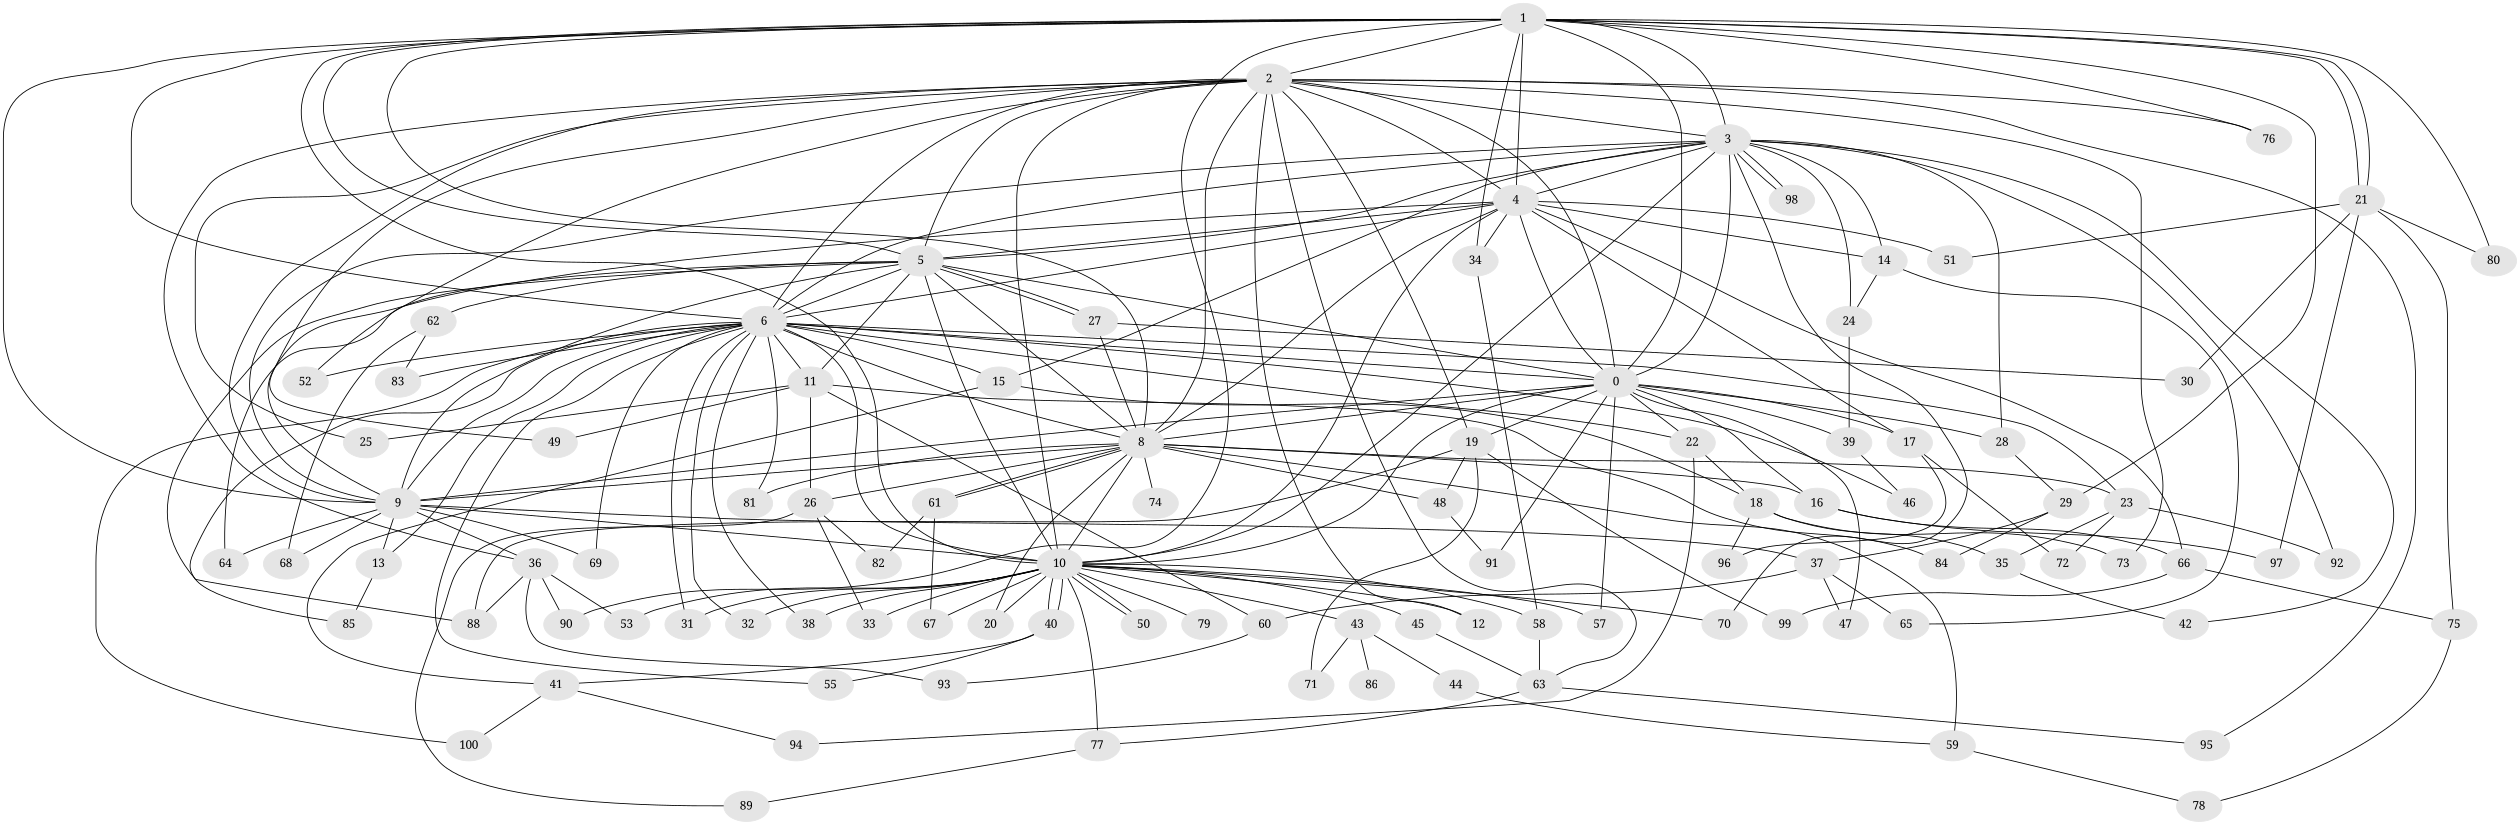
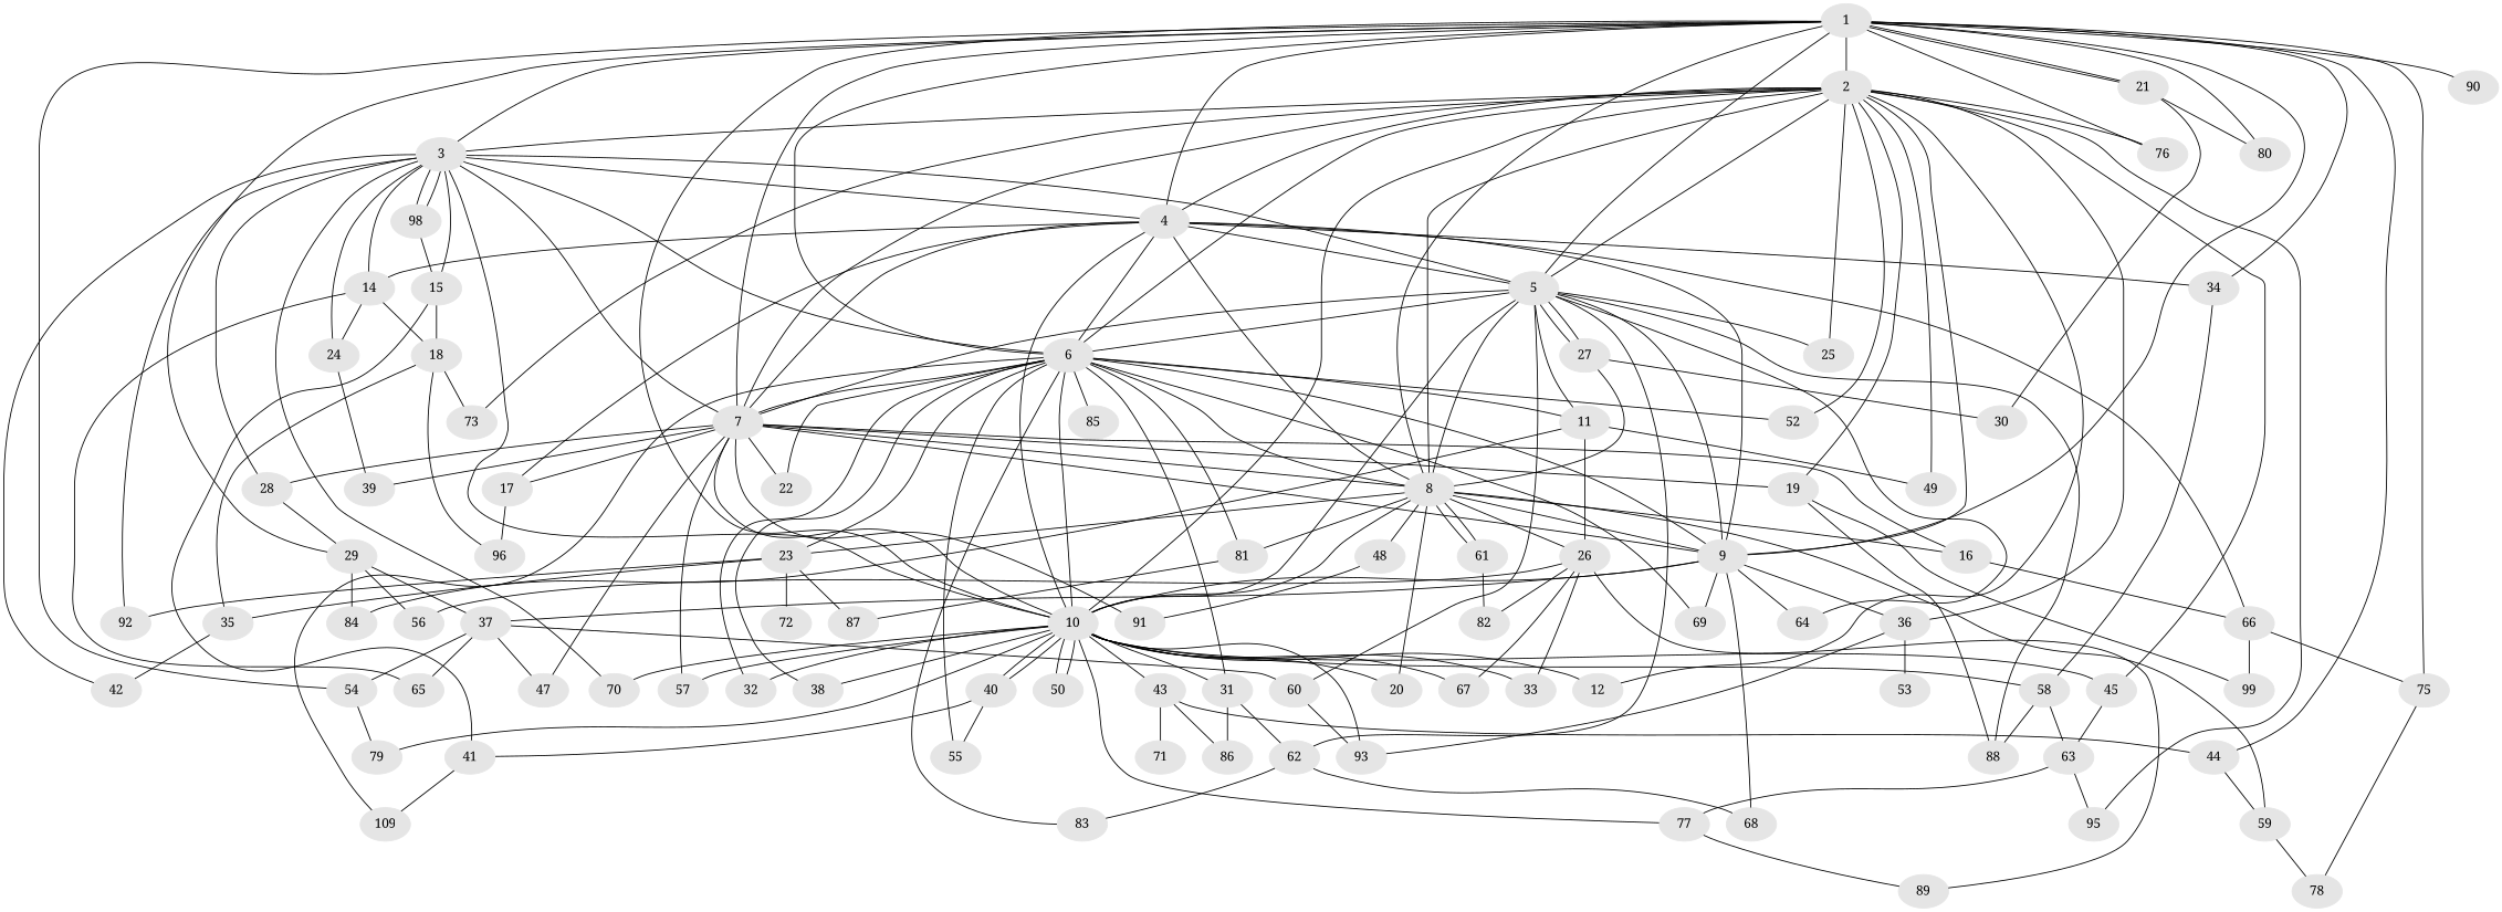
  graph {
    fontname="Noto Serif"
    node [color=gray90 fontname="Noto Serif" style=filled]
    edge [fontname="Noto Serif"]
    1
    2
    3
    4
    5
    6
-   7 [label=0]
+   7
    8
    9
    10
    21
    29
    34
    44
+   54
    75
    76
    80
    90
    12
    19
    25
    36
    45
    49
    52
    73
    95
    14
    15
    24
    28
    42
    70
    92
    98
    17
-   51
    66
    11
    27
    60
    62
    64
    88
-   13
    22
    23
    31
    32
    38
-   46
    55
    69
    81
    83
    85
-   100
+   100 [label=109]
    16
    39
    47
    57
    91
    20
    26
    48
    59
    61
-   74
    37
    68
    43
    33
    40
    50
    53
    58
    67
    77
    79
-   97
    30
    84
+   56
    78
    71
    99
    93
    63
    18
    65
    41
    72
    96
    86
-   94
    35
+   87
    82
    89
    1 -- 2
    1 -- 3
    1 -- 4
    1 -- 5
    1 -- 6
    1 -- 7
    1 -- 8
    1 -- 9
    1 -- 10
    1 -- 21
    1 -- 21
    1 -- 29
    1 -- 34
-   21 -- 75
+   1 -- 44
+   1 -- 54
+   1 -- 75
    1 -- 76
    1 -- 80
    1 -- 90
    2 -- 3
    2 -- 4
    2 -- 5
    2 -- 6
    2 -- 7
    2 -- 8
    2 -- 9
    2 -- 10
    2 -- 76
    2 -- 12
    2 -- 19
    2 -- 25
    2 -- 36
-   2 -- 63
+   2 -- 45
    2 -- 49
    2 -- 52
    2 -- 73
    2 -- 95
    3 -- 4
    3 -- 5
    3 -- 6
    3 -- 7
-   3 -- 9
    3 -- 10
    3 -- 14
    3 -- 15
    3 -- 24
    3 -- 28
    3 -- 42
    3 -- 70
    3 -- 92
    3 -- 98
    3 -- 98
    4 -- 5
    4 -- 6
    4 -- 7
    4 -- 8
    4 -- 9
    4 -- 10
    4 -- 34
    4 -- 14
    4 -- 17
-   4 -- 51
    4 -- 66
    5 -- 6
    5 -- 7
    5 -- 8
    5 -- 9
    5 -- 10
-   11 -- 25
+   5 -- 25
    5 -- 11
    5 -- 27
    5 -- 27
-   11 -- 60
+   5 -- 60
    5 -- 62
    5 -- 64
    5 -- 88
    6 -- 7
    6 -- 8
    6 -- 9
    6 -- 10
    6 -- 52
-   6 -- 15
+   98 -- 15
    6 -- 11
-   6 -- 13
    6 -- 22
    6 -- 23
    6 -- 31
    6 -- 32
    6 -- 38
-   6 -- 46
    6 -- 55
    6 -- 69
    6 -- 81
    6 -- 83
    6 -- 85
    6 -- 100
    7 -- 8
    7 -- 9
    7 -- 10
    7 -- 19
    7 -- 28
    7 -- 17
    7 -- 22
    7 -- 16
    7 -- 39
    7 -- 47
    7 -- 57
    7 -- 91
    8 -- 9
    8 -- 10
    8 -- 23
    8 -- 81
    8 -- 16
    8 -- 20
    8 -- 26
    8 -- 48
    8 -- 59
    8 -- 61
    8 -- 61
-   8 -- 74
    9 -- 10
    9 -- 36
    9 -- 64
-   9 -- 13
    9 -- 69
    9 -- 37
    9 -- 68
    10 -- 12
    10 -- 45
    10 -- 70
    10 -- 31
    10 -- 32
    10 -- 38
    10 -- 57
    10 -- 20
    10 -- 43
    10 -- 33
    10 -- 40
    10 -- 40
    10 -- 50
    10 -- 50
-   10 -- 53
+   10 -- 93
    10 -- 58
    10 -- 67
    10 -- 77
    10 -- 79
    21 -- 80
-   21 -- 51
-   21 -- 97
    21 -- 30
    29 -- 37
    29 -- 84
+   29 -- 56
    34 -- 58
    44 -- 59
+   54 -- 79
    75 -- 78
    19 -- 88
-   19 -- 48
-   19 -- 71
    19 -- 99
-   36 -- 90
-   36 -- 88
+   58 -- 88
    36 -- 53
    36 -- 93
    45 -- 63
    14 -- 24
-   22 -- 18
+   14 -- 18
    14 -- 65
    15 -- 18
    15 -- 41
    24 -- 39
    28 -- 29
-   17 -- 72
    17 -- 96
    66 -- 75
    66 -- 99
    11 -- 49
    11 -- 26
    11 -- 84
    27 -- 8
    27 -- 30
    60 -- 93
    62 -- 83
    62 -- 68
-   13 -- 85
-   22 -- 94
    23 -- 92
    23 -- 72
    23 -- 35
+   23 -- 87
+   31 -- 62
+   31 -- 86
+   81 -- 87
    16 -- 66
-   16 -- 97
-   39 -- 46
    26 -- 33
-   61 -- 67
+   26 -- 67
+   26 -- 56
    26 -- 82
    26 -- 89
    48 -- 91
    59 -- 78
    61 -- 82
+   37 -- 54
    37 -- 60
    37 -- 47
    37 -- 65
    43 -- 44
    43 -- 71
    43 -- 86
    40 -- 55
    40 -- 41
    58 -- 63
    77 -- 89
    63 -- 95
    63 -- 77
    18 -- 73
    18 -- 96
    18 -- 35
    41 -- 100
-   41 -- 94
    35 -- 42
  }
